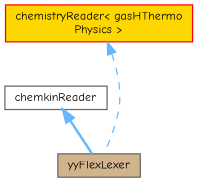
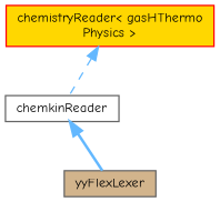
  digraph {
    fontname="Comic Neue"
    node [color=gray40 fontname="Comic Neue" fontsize=10 shape=box style=filled]
    edge [color=steelblue1 dir=back fontname="Comic Neue" fontsize=10 labelfontname=Helvetica labelfontsize=10]
    n1 [fillcolor=white fontcolor=black height=0.2 label=chemkinReader width=0.4]
    n2 [fillcolor=tan height=0.2 label=yyFlexLexer width=0.4]
    n3 [color=red fillcolor=gold height=0.2 label="chemistryReader\< gasHThermo\lPhysics \>" width=0.4]
    n1 -> n2 [style=bold]
-   n3 -> n2 [style=dashed]
+   n3 -> n1 [style=dashed]
  }
